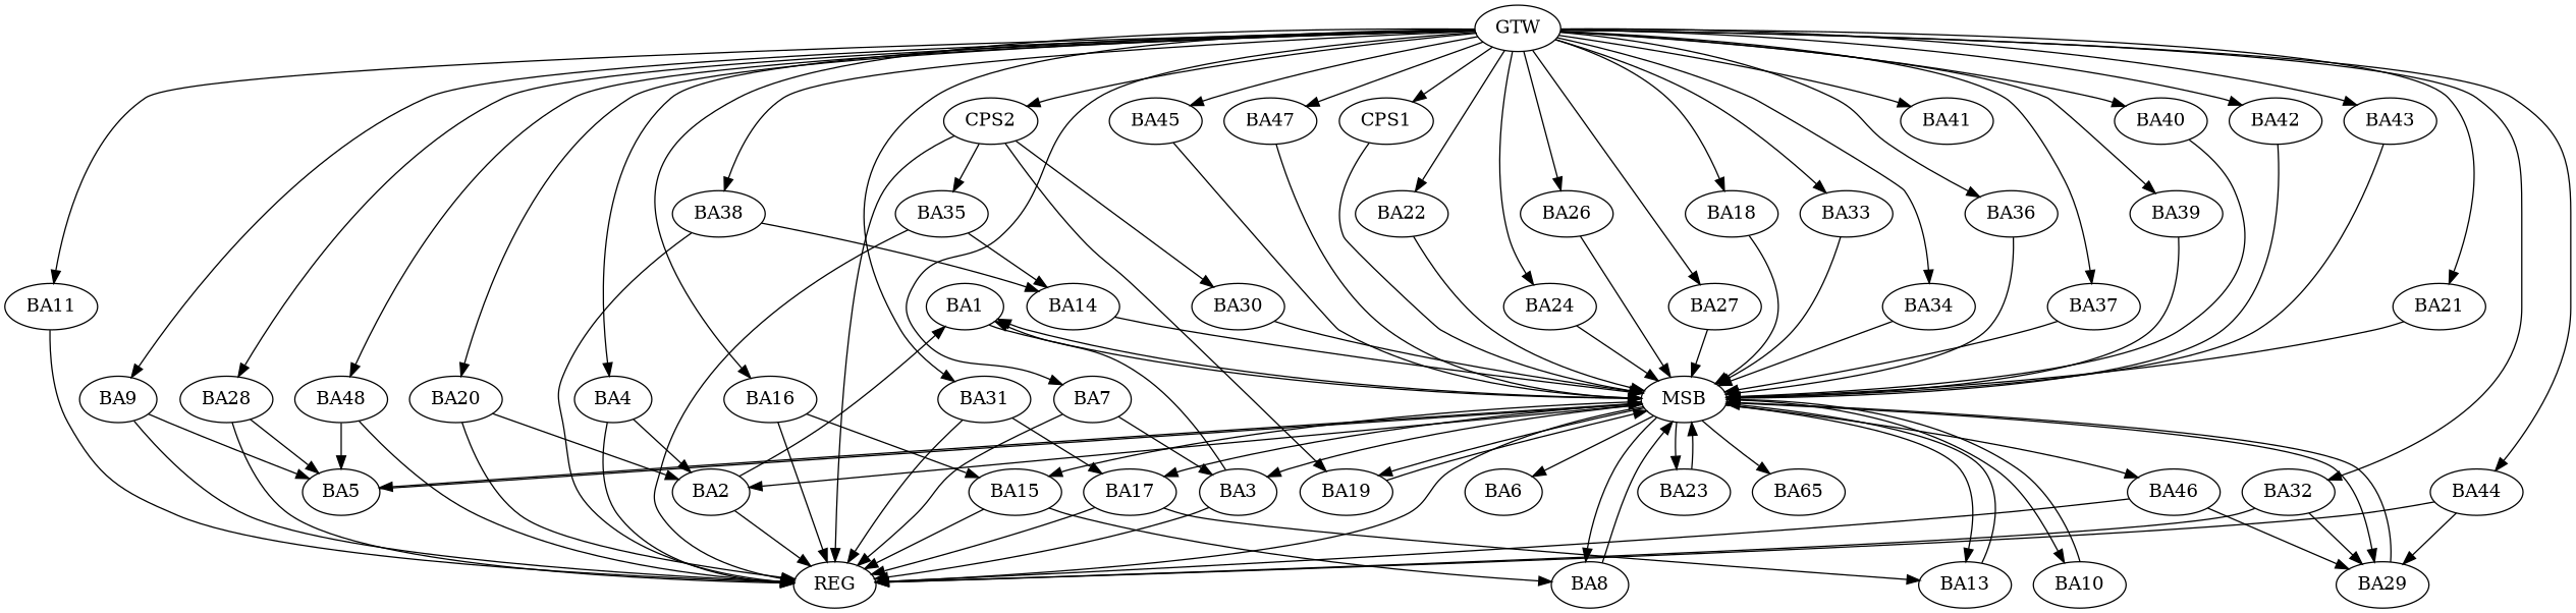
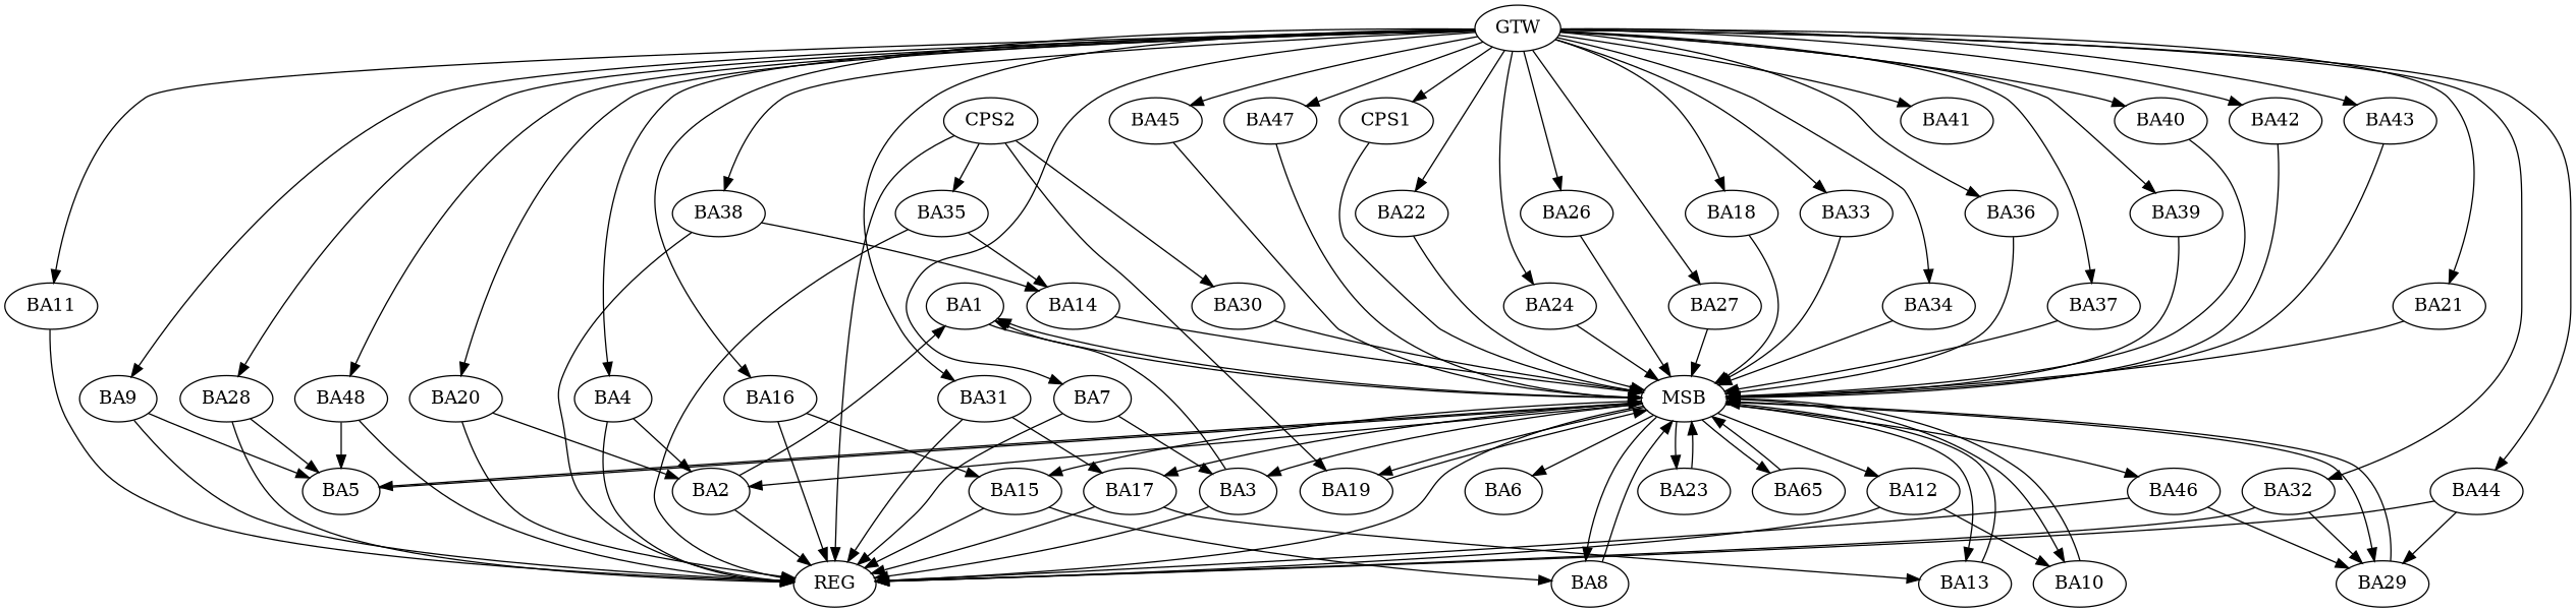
  strict digraph {
    n1 [label=BA1]
    n2 [label=MSB]
    n3 [label=BA2]
    n4 [label=REG]
    n5 [label=BA3]
    n6 [label=BA5]
    n7 [label=BA6]
    n8 [label=BA8]
    n9 [label=BA10]
+   n10 [label=BA12]
    n11 [label=BA13]
    n12 [label=BA15]
    n13 [label=BA17]
    n14 [label=BA19]
    n15 [label=BA23]
    n16 [label=BA65]
    n17 [label=BA29]
    n18 [label=BA46]
    n19 [label=BA4]
    n20 [label=BA7]
    n21 [label=BA9]
    n22 [label=BA11]
    n23 [label=BA14]
    n24 [label=BA16]
    n25 [label=BA18]
    n26 [label=BA20]
    n27 [label=BA21]
    n28 [label=BA22]
    n29 [label=BA24]
    n30 [label=BA26]
    n31 [label=BA27]
    n32 [label=BA28]
    n33 [label=BA30]
    n34 [label=BA31]
    n35 [label=BA32]
    n36 [label=BA33]
    n37 [label=BA34]
    n38 [label=BA35]
    n39 [label=BA36]
    n40 [label=BA37]
    n41 [label=BA38]
    n42 [label=BA39]
    n43 [label=BA40]
    n44 [label=BA41]
    n45 [label=BA42]
    n46 [label=BA43]
    n47 [label=BA44]
    n48 [label=BA45]
    n49 [label=BA47]
    n50 [label=BA48]
    n51 [label=CPS1]
    n52 [label=CPS2]
    n53 [label=GTW]
    n1 -> n2
    n2 -> n1
    n2 -> n3
    n2 -> n4
    n2 -> n5
    n2 -> n6
    n2 -> n7
    n2 -> n8
    n2 -> n9
+   n2 -> n10
    n2 -> n11
    n2 -> n12
    n2 -> n13
    n2 -> n14
    n2 -> n15
    n2 -> n16
    n2 -> n17
    n2 -> n18
    n3 -> n1
    n3 -> n4
    n5 -> n1
    n5 -> n4
    n6 -> n2
    n8 -> n2
    n9 -> n2
+   n10 -> n4
+   n10 -> n9
    n11 -> n2
    n12 -> n4
    n12 -> n8
    n13 -> n4
    n13 -> n11
    n14 -> n2
    n15 -> n2
+   n16 -> n2
    n17 -> n2
    n18 -> n4
    n18 -> n17
    n19 -> n3
    n19 -> n4
    n20 -> n4
    n20 -> n5
    n21 -> n4
    n21 -> n6
    n22 -> n4
    n23 -> n2
    n24 -> n4
    n24 -> n12
    n25 -> n2
    n26 -> n3
    n26 -> n4
    n27 -> n2
    n28 -> n2
    n29 -> n2
    n30 -> n2
    n31 -> n2
    n32 -> n4
    n32 -> n6
    n33 -> n2
    n34 -> n4
    n34 -> n13
    n35 -> n4
    n35 -> n17
    n36 -> n2
    n37 -> n2
    n38 -> n4
    n38 -> n23
    n39 -> n2
    n40 -> n2
    n41 -> n4
    n41 -> n23
    n42 -> n2
    n43 -> n2
    n45 -> n2
    n46 -> n2
    n47 -> n4
    n47 -> n17
    n48 -> n2
    n49 -> n2
    n50 -> n4
    n50 -> n6
    n51 -> n2
    n52 -> n4
    n52 -> n14
    n52 -> n33
    n52 -> n38
    n53 -> n19
    n53 -> n20
    n53 -> n21
    n53 -> n22
    n53 -> n24
    n53 -> n25
    n53 -> n26
    n53 -> n27
    n53 -> n28
    n53 -> n29
    n53 -> n30
    n53 -> n31
    n53 -> n32
    n53 -> n34
    n53 -> n35
    n53 -> n36
    n53 -> n37
    n53 -> n39
    n53 -> n40
    n53 -> n41
    n53 -> n42
    n53 -> n43
    n53 -> n44
    n53 -> n45
    n53 -> n46
    n53 -> n47
    n53 -> n48
    n53 -> n49
    n53 -> n50
    n53 -> n51
-   n53 -> n52
  }
